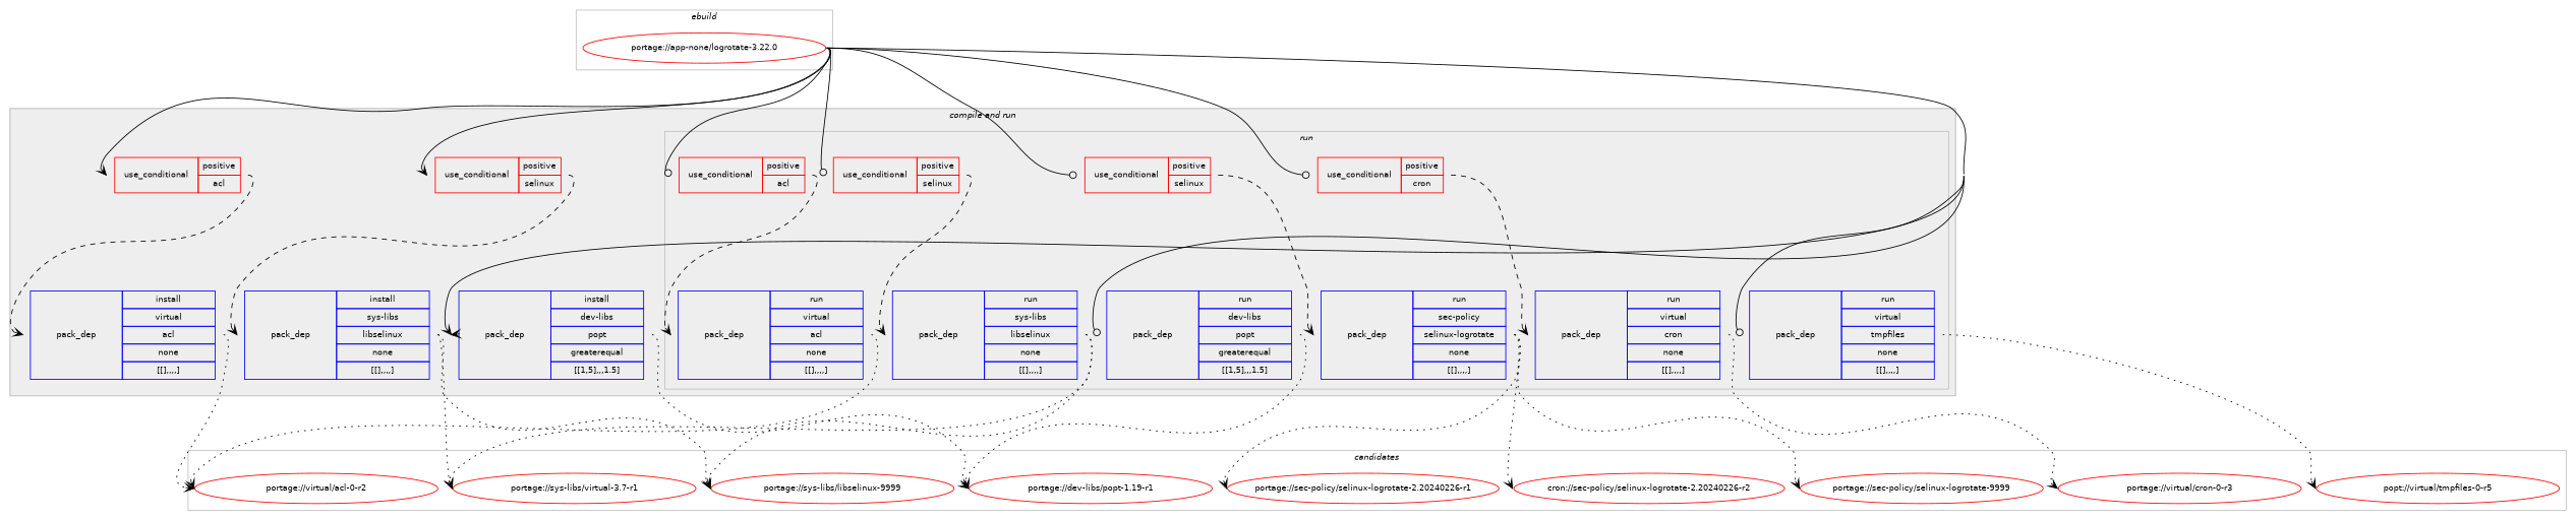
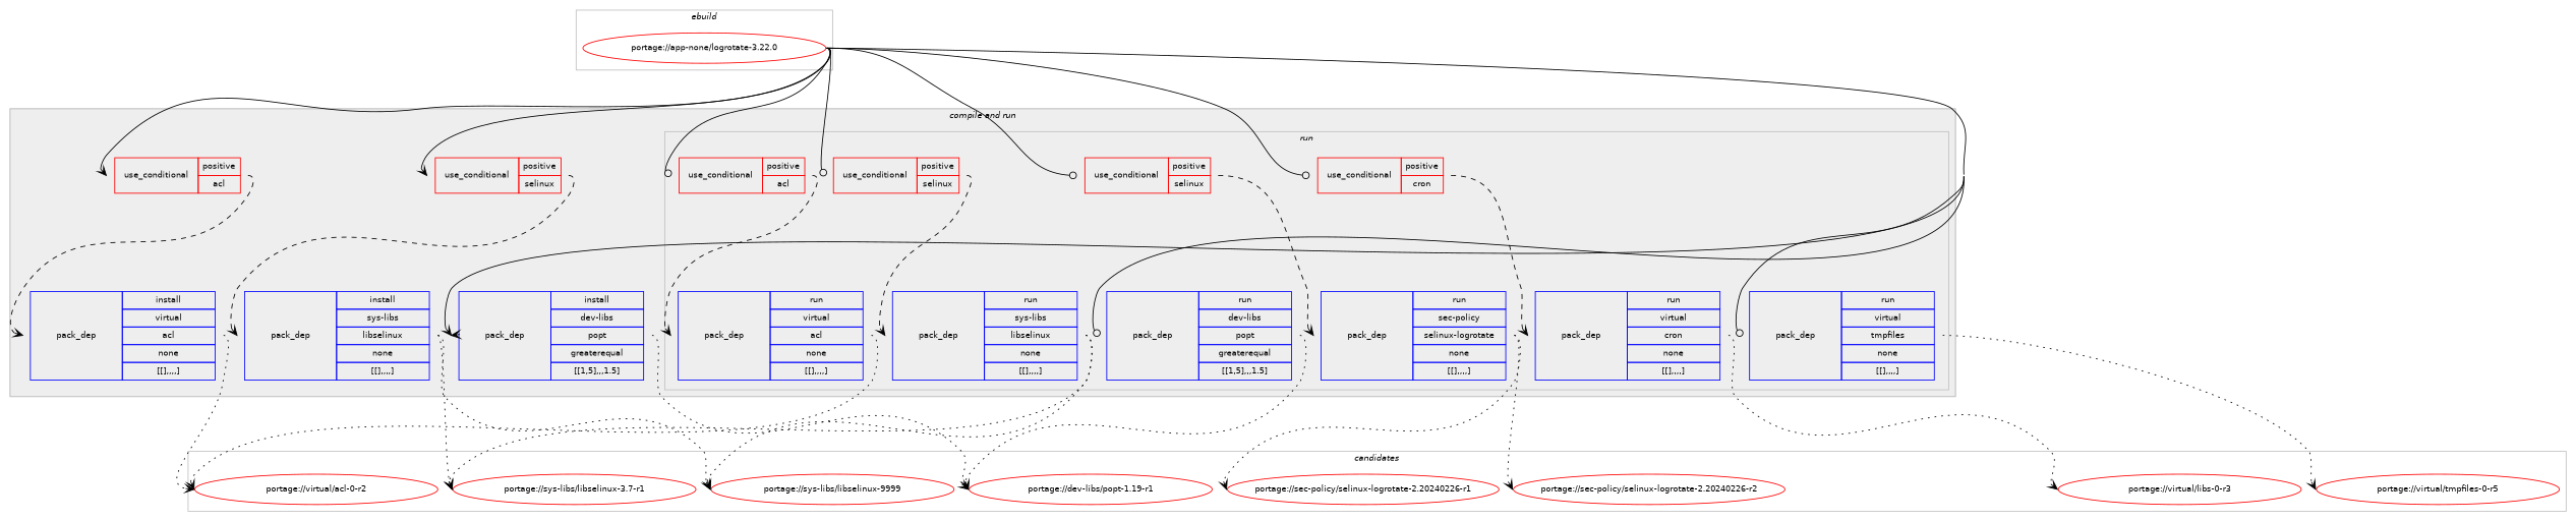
  digraph {
    compound=true
    concentrate=true
    fontname=Helvetica
    fontsize=10
    newrank=true
    rankdir=TB
    ranksep=1.5
    node [color=red fontname=Helvetica fontsize=10 shape=none]
    edge [arrowhead=vee headport=w style=dotted tailport=e weight=20]
    n1 [label="portage://app-none/logrotate-3.22.0" width=4 shape=""]
    n2 [color=blue label=<<TABLE BORDER="0" CELLBORDER="1" CELLSPACING="0" CELLPADDING="4" WIDTH="220"><TR><TD ROWSPAN="6" CELLPADDING="30">pack_dep</TD></TR><TR><TD WIDTH="110">install</TD></TR><TR><TD>virtual</TD></TR><TR><TD>acl</TD></TR><TR><TD>none</TD></TR><TR><TD>[[],,,,]</TD></TR></TABLE>>]
    n3 [label=<<TABLE BORDER="0" CELLBORDER="1" CELLSPACING="0" CELLPADDING="4"><TR><TD ROWSPAN="3" CELLPADDING="10">use_conditional</TD></TR><TR><TD>positive</TD></TR><TR><TD>acl</TD></TR></TABLE>>]
    n4 [color=blue label=<<TABLE BORDER="0" CELLBORDER="1" CELLSPACING="0" CELLPADDING="4" WIDTH="220"><TR><TD ROWSPAN="6" CELLPADDING="30">pack_dep</TD></TR><TR><TD WIDTH="110">install</TD></TR><TR><TD>sys-libs</TD></TR><TR><TD>libselinux</TD></TR><TR><TD>none</TD></TR><TR><TD>[[],,,,]</TD></TR></TABLE>>]
    n5 [label=<<TABLE BORDER="0" CELLBORDER="1" CELLSPACING="0" CELLPADDING="4"><TR><TD ROWSPAN="3" CELLPADDING="10">use_conditional</TD></TR><TR><TD>positive</TD></TR><TR><TD>selinux</TD></TR></TABLE>>]
    n6 [color=blue label=<<TABLE BORDER="0" CELLBORDER="1" CELLSPACING="0" CELLPADDING="4" WIDTH="220"><TR><TD ROWSPAN="6" CELLPADDING="30">pack_dep</TD></TR><TR><TD WIDTH="110">install</TD></TR><TR><TD>dev-libs</TD></TR><TR><TD>popt</TD></TR><TR><TD>greaterequal</TD></TR><TR><TD>[[1,5],,,1.5]</TD></TR></TABLE>>]
    n7 [color=blue label=<<TABLE BORDER="0" CELLBORDER="1" CELLSPACING="0" CELLPADDING="4" WIDTH="220"><TR><TD ROWSPAN="6" CELLPADDING="30">pack_dep</TD></TR><TR><TD WIDTH="110">run</TD></TR><TR><TD>virtual</TD></TR><TR><TD>acl</TD></TR><TR><TD>none</TD></TR><TR><TD>[[],,,,]</TD></TR></TABLE>>]
    n8 [label=<<TABLE BORDER="0" CELLBORDER="1" CELLSPACING="0" CELLPADDING="4"><TR><TD ROWSPAN="3" CELLPADDING="10">use_conditional</TD></TR><TR><TD>positive</TD></TR><TR><TD>acl</TD></TR></TABLE>>]
    n9 [color=blue label=<<TABLE BORDER="0" CELLBORDER="1" CELLSPACING="0" CELLPADDING="4" WIDTH="220"><TR><TD ROWSPAN="6" CELLPADDING="30">pack_dep</TD></TR><TR><TD WIDTH="110">run</TD></TR><TR><TD>virtual</TD></TR><TR><TD>cron</TD></TR><TR><TD>none</TD></TR><TR><TD>[[],,,,]</TD></TR></TABLE>>]
    n10 [label=<<TABLE BORDER="0" CELLBORDER="1" CELLSPACING="0" CELLPADDING="4"><TR><TD ROWSPAN="3" CELLPADDING="10">use_conditional</TD></TR><TR><TD>positive</TD></TR><TR><TD>cron</TD></TR></TABLE>>]
    n11 [color=blue label=<<TABLE BORDER="0" CELLBORDER="1" CELLSPACING="0" CELLPADDING="4" WIDTH="220"><TR><TD ROWSPAN="6" CELLPADDING="30">pack_dep</TD></TR><TR><TD WIDTH="110">run</TD></TR><TR><TD>sec-policy</TD></TR><TR><TD>selinux-logrotate</TD></TR><TR><TD>none</TD></TR><TR><TD>[[],,,,]</TD></TR></TABLE>>]
    n12 [label=<<TABLE BORDER="0" CELLBORDER="1" CELLSPACING="0" CELLPADDING="4"><TR><TD ROWSPAN="3" CELLPADDING="10">use_conditional</TD></TR><TR><TD>positive</TD></TR><TR><TD>selinux</TD></TR></TABLE>>]
    n13 [color=blue label=<<TABLE BORDER="0" CELLBORDER="1" CELLSPACING="0" CELLPADDING="4" WIDTH="220"><TR><TD ROWSPAN="6" CELLPADDING="30">pack_dep</TD></TR><TR><TD WIDTH="110">run</TD></TR><TR><TD>sys-libs</TD></TR><TR><TD>libselinux</TD></TR><TR><TD>none</TD></TR><TR><TD>[[],,,,]</TD></TR></TABLE>>]
    n14 [label=<<TABLE BORDER="0" CELLBORDER="1" CELLSPACING="0" CELLPADDING="4"><TR><TD ROWSPAN="3" CELLPADDING="10">use_conditional</TD></TR><TR><TD>positive</TD></TR><TR><TD>selinux</TD></TR></TABLE>>]
    n15 [color=blue label=<<TABLE BORDER="0" CELLBORDER="1" CELLSPACING="0" CELLPADDING="4" WIDTH="220"><TR><TD ROWSPAN="6" CELLPADDING="30">pack_dep</TD></TR><TR><TD WIDTH="110">run</TD></TR><TR><TD>dev-libs</TD></TR><TR><TD>popt</TD></TR><TR><TD>greaterequal</TD></TR><TR><TD>[[1,5],,,1.5]</TD></TR></TABLE>>]
    n16 [color=blue label=<<TABLE BORDER="0" CELLBORDER="1" CELLSPACING="0" CELLPADDING="4" WIDTH="220"><TR><TD ROWSPAN="6" CELLPADDING="30">pack_dep</TD></TR><TR><TD WIDTH="110">run</TD></TR><TR><TD>virtual</TD></TR><TR><TD>tmpfiles</TD></TR><TR><TD>none</TD></TR><TR><TD>[[],,,,]</TD></TR></TABLE>>]
    n17 [label="portage://virtual/acl-0-r2" width=4 shape=""]
    n18 [label="portage://sys-libs/libselinux-9999" width=4 shape=""]
-   n19 [label="portage://sys-libs/virtual-3.7-r1" width=4 shape=""]
+   n19 [label="portage://sys-libs/libselinux-3.7-r1" width=4 shape=""]
    n20 [label="portage://dev-libs/popt-1.19-r1" width=4 shape=""]
-   n21 [label="portage://virtual/cron-0-r3" width=4 shape=""]
-   n22 [label="portage://sec-policy/selinux-logrotate-9999" width=4 shape=""]
-   n23 [label="cron://sec-policy/selinux-logrotate-2.20240226-r2" width=4 shape=""]
+   n21 [label="portage://virtual/libs-0-r3" width=4 shape=""]
+   n23 [label="portage://sec-policy/selinux-logrotate-2.20240226-r2" width=4 shape=""]
    n24 [label="portage://sec-policy/selinux-logrotate-2.20240226-r1" width=4 shape=""]
-   n25 [label="popt://virtual/tmpfiles-0-r5" width=4 shape=""]
+   n25 [label="portage://virtual/tmpfiles-0-r5" width=4 shape=""]
    subgraph cluster_1 {
      color=gray
      label=<<i>ebuild</i>>
      n1
    }
    subgraph cluster_2 {
      color=gray
      label=<<i>dependencies</i>>
      subgraph cluster_3 {
        color=gray
        fillcolor="#eeeeee"
        label=<<i>compile</i>>
        style=filled
        subgraph sub_4 {
          color=gray
          fillcolor="#eeeeee"
          label=<<i>compile</i>>
          style=filled
          n3
          subgraph sub_5 {
            color=gray
            fillcolor="#eeeeee"
            label=<<i>compile</i>>
            style=filled
            n2
          }
        }
        subgraph sub_6 {
          color=gray
          fillcolor="#eeeeee"
          label=<<i>compile</i>>
          style=filled
          n5
          subgraph sub_7 {
            color=gray
            fillcolor="#eeeeee"
            label=<<i>compile</i>>
            style=filled
            n4
          }
        }
        subgraph sub_8 {
          color=gray
          fillcolor="#eeeeee"
          label=<<i>compile</i>>
          style=filled
          n6
        }
      }
      subgraph cluster_9 {
        color=gray
        fillcolor="#eeeeee"
        label=<<i>compile and run</i>>
        style=filled
      }
      subgraph cluster_10 {
        color=gray
        fillcolor="#eeeeee"
        label=<<i>run</i>>
        style=filled
        subgraph sub_11 {
          color=gray
          fillcolor="#eeeeee"
          label=<<i>run</i>>
          style=filled
          n8
          subgraph sub_12 {
            color=gray
            fillcolor="#eeeeee"
            label=<<i>run</i>>
            style=filled
            n7
          }
        }
        subgraph sub_13 {
          color=gray
          fillcolor="#eeeeee"
          label=<<i>run</i>>
          style=filled
          n10
          subgraph sub_14 {
            color=gray
            fillcolor="#eeeeee"
            label=<<i>run</i>>
            style=filled
            n9
          }
        }
        subgraph sub_15 {
          color=gray
          fillcolor="#eeeeee"
          label=<<i>run</i>>
          style=filled
          n12
          subgraph sub_16 {
            color=gray
            fillcolor="#eeeeee"
            label=<<i>run</i>>
            style=filled
            n11
          }
        }
        subgraph sub_17 {
          color=gray
          fillcolor="#eeeeee"
          label=<<i>run</i>>
          style=filled
          n14
          subgraph sub_18 {
            color=gray
            fillcolor="#eeeeee"
            label=<<i>run</i>>
            style=filled
            n13
          }
        }
        subgraph sub_19 {
          color=gray
          fillcolor="#eeeeee"
          label=<<i>run</i>>
          style=filled
          n15
        }
        subgraph sub_20 {
          color=gray
          fillcolor="#eeeeee"
          label=<<i>run</i>>
          style=filled
          n16
        }
      }
    }
    subgraph cluster_21 {
      color=gray
      label=<<i>candidates</i>>
      rank=same
      subgraph sub_22 {
        color=black
        label=<<i>candidates</i>>
        nodesep=1
        rank=same
        n17
      }
      subgraph sub_23 {
        color=black
        label=<<i>candidates</i>>
        nodesep=1
        rank=same
        n18
        n19
      }
      subgraph sub_24 {
        color=black
        label=<<i>candidates</i>>
        nodesep=1
        rank=same
        n20
      }
      subgraph sub_25 {
        color=black
        label=<<i>candidates</i>>
        nodesep=1
        rank=same
        n17
      }
      subgraph sub_26 {
        color=black
        label=<<i>candidates</i>>
        nodesep=1
        rank=same
        n21
      }
      subgraph sub_27 {
        color=black
        label=<<i>candidates</i>>
        nodesep=1
        rank=same
-       n22
        n23
        n24
      }
      subgraph sub_28 {
        color=black
        label=<<i>candidates</i>>
        nodesep=1
        rank=same
        n18
        n19
      }
      subgraph sub_29 {
        color=black
        label=<<i>candidates</i>>
        nodesep=1
        rank=same
        n20
      }
      subgraph sub_30 {
        color=black
        label=<<i>candidates</i>>
        nodesep=1
        rank=same
        n25
      }
    }
    n1 -> n3 [style=solid]
    n1 -> n5 [style=solid]
    n1 -> n6 [style=solid]
    n1 -> n8 [arrowhead=odot style=solid]
    n1 -> n10 [arrowhead=odot style=solid]
    n1 -> n12 [arrowhead=odot style=solid]
    n1 -> n14 [arrowhead=odot style=solid]
    n1 -> n15 [arrowhead=odot style=solid]
    n1 -> n16 [arrowhead=odot style=solid]
    n2 -> n17 [weight=100]
    n3 -> n2 [style=dashed]
    n4 -> n18 [weight=100]
    n4 -> n19 [weight=100]
    n5 -> n4 [style=dashed]
    n6 -> n20 [weight=100]
    n7 -> n17 [weight=100]
    n8 -> n7 [style=dashed]
    n9 -> n21 [weight=100]
    n10 -> n9 [style=dashed]
-   n11 -> n22 [weight=100]
    n11 -> n23 [weight=100]
    n11 -> n24 [weight=100]
    n12 -> n11 [style=dashed]
    n13 -> n18 [weight=100]
    n13 -> n19 [weight=100]
    n14 -> n13 [style=dashed]
    n15 -> n20 [weight=100]
    n16 -> n25 [weight=100]
  }
